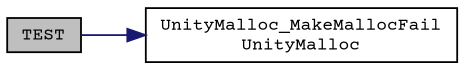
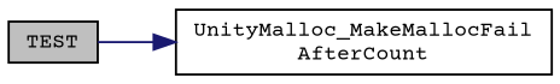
  digraph {
    rankdir=LR
    fontname="Courier Prime"
    node [color=black fontname="Courier Prime" fontsize=10 shape=record style=filled]
    n1 [fillcolor=grey75 fontcolor=black height=0.2 label=TEST width=0.4]
-   n2 [fillcolor=white height=0.2 label="UnityMalloc_MakeMallocFail\lUnityMalloc" width=0.4]
+   n2 [fillcolor=white height=0.2 label="UnityMalloc_MakeMallocFail\lAfterCount" width=0.4]
    n1 -> n2 [color=midnightblue fontname="Courier Prime" fontsize=10 labelfontname=Helvetica labelfontsize=10 style=solid]
  }
